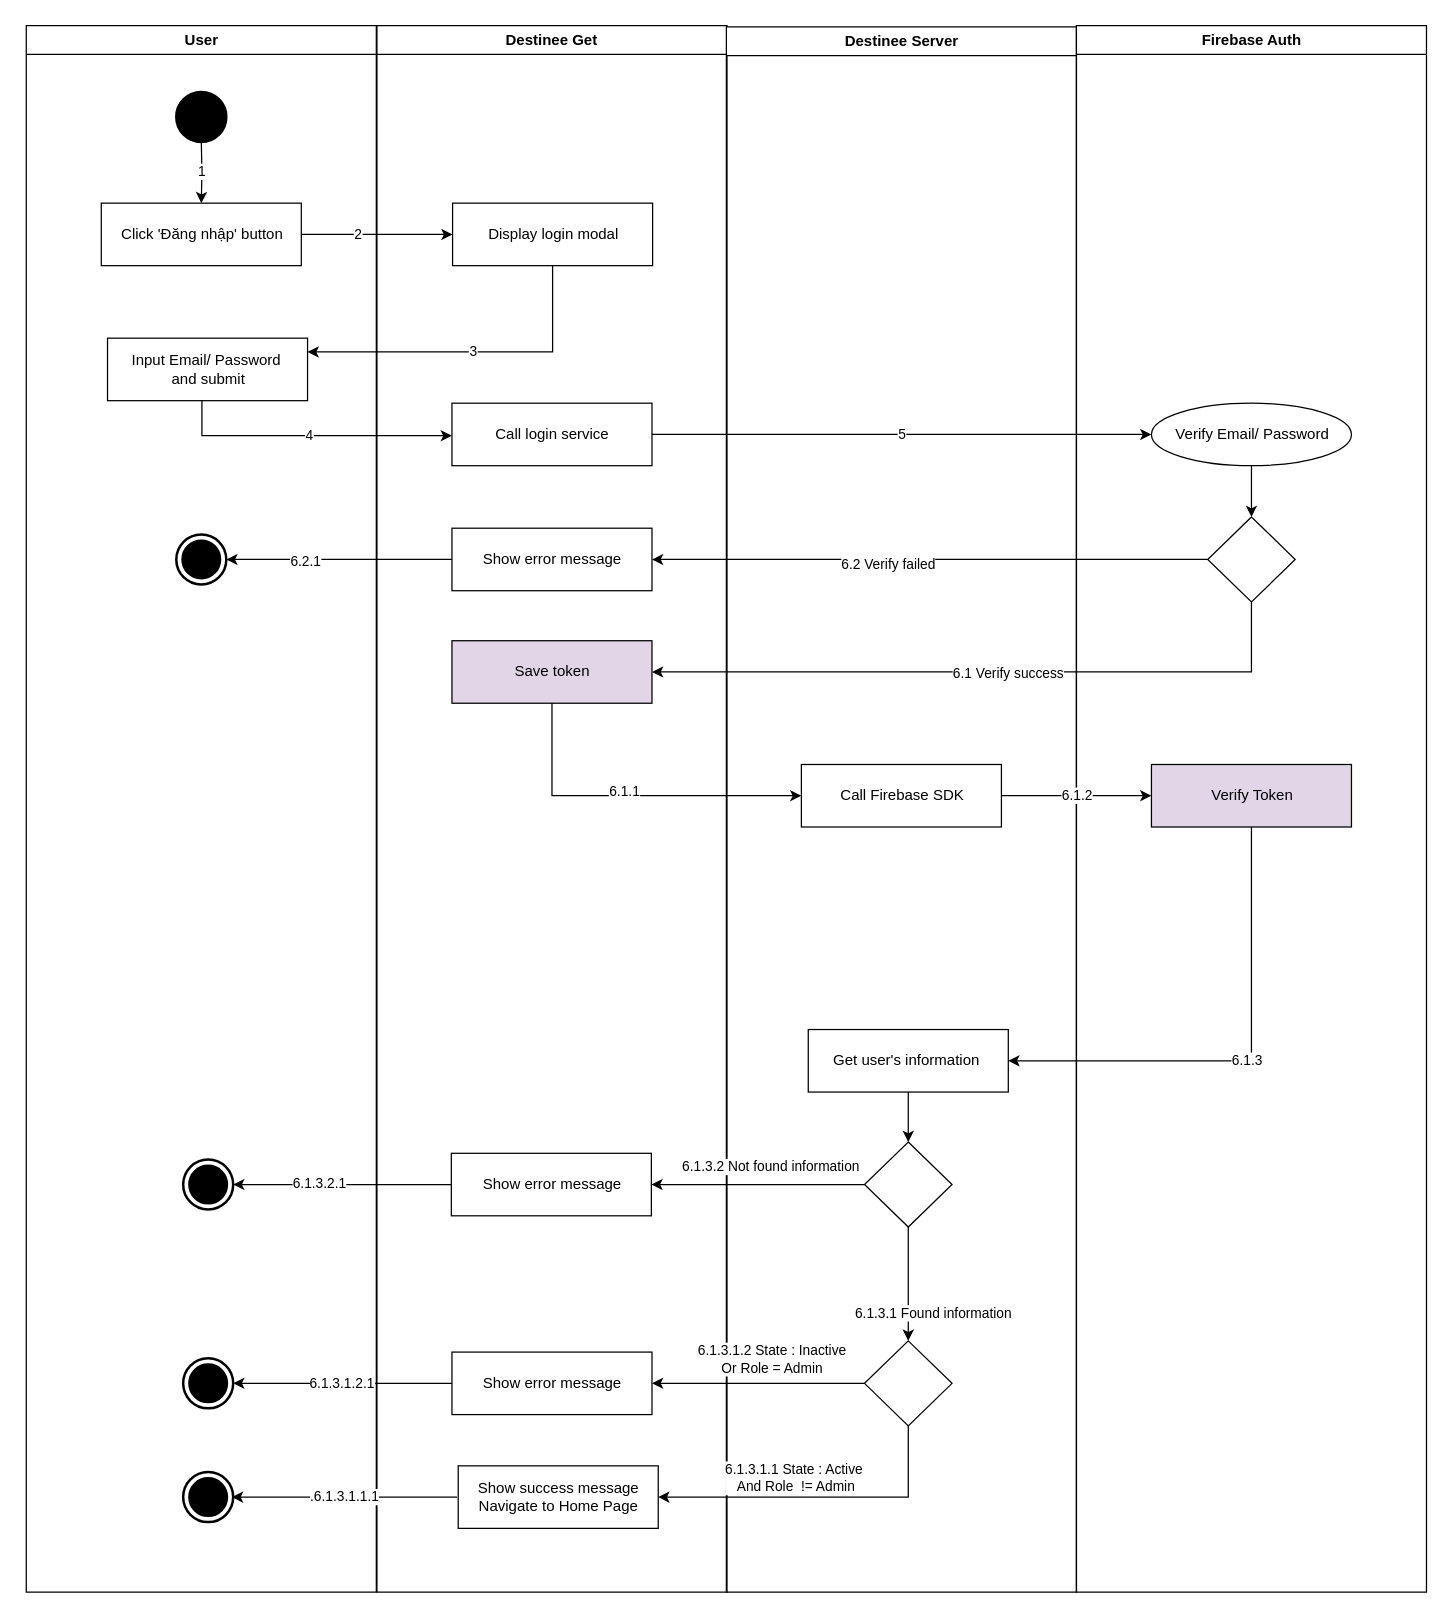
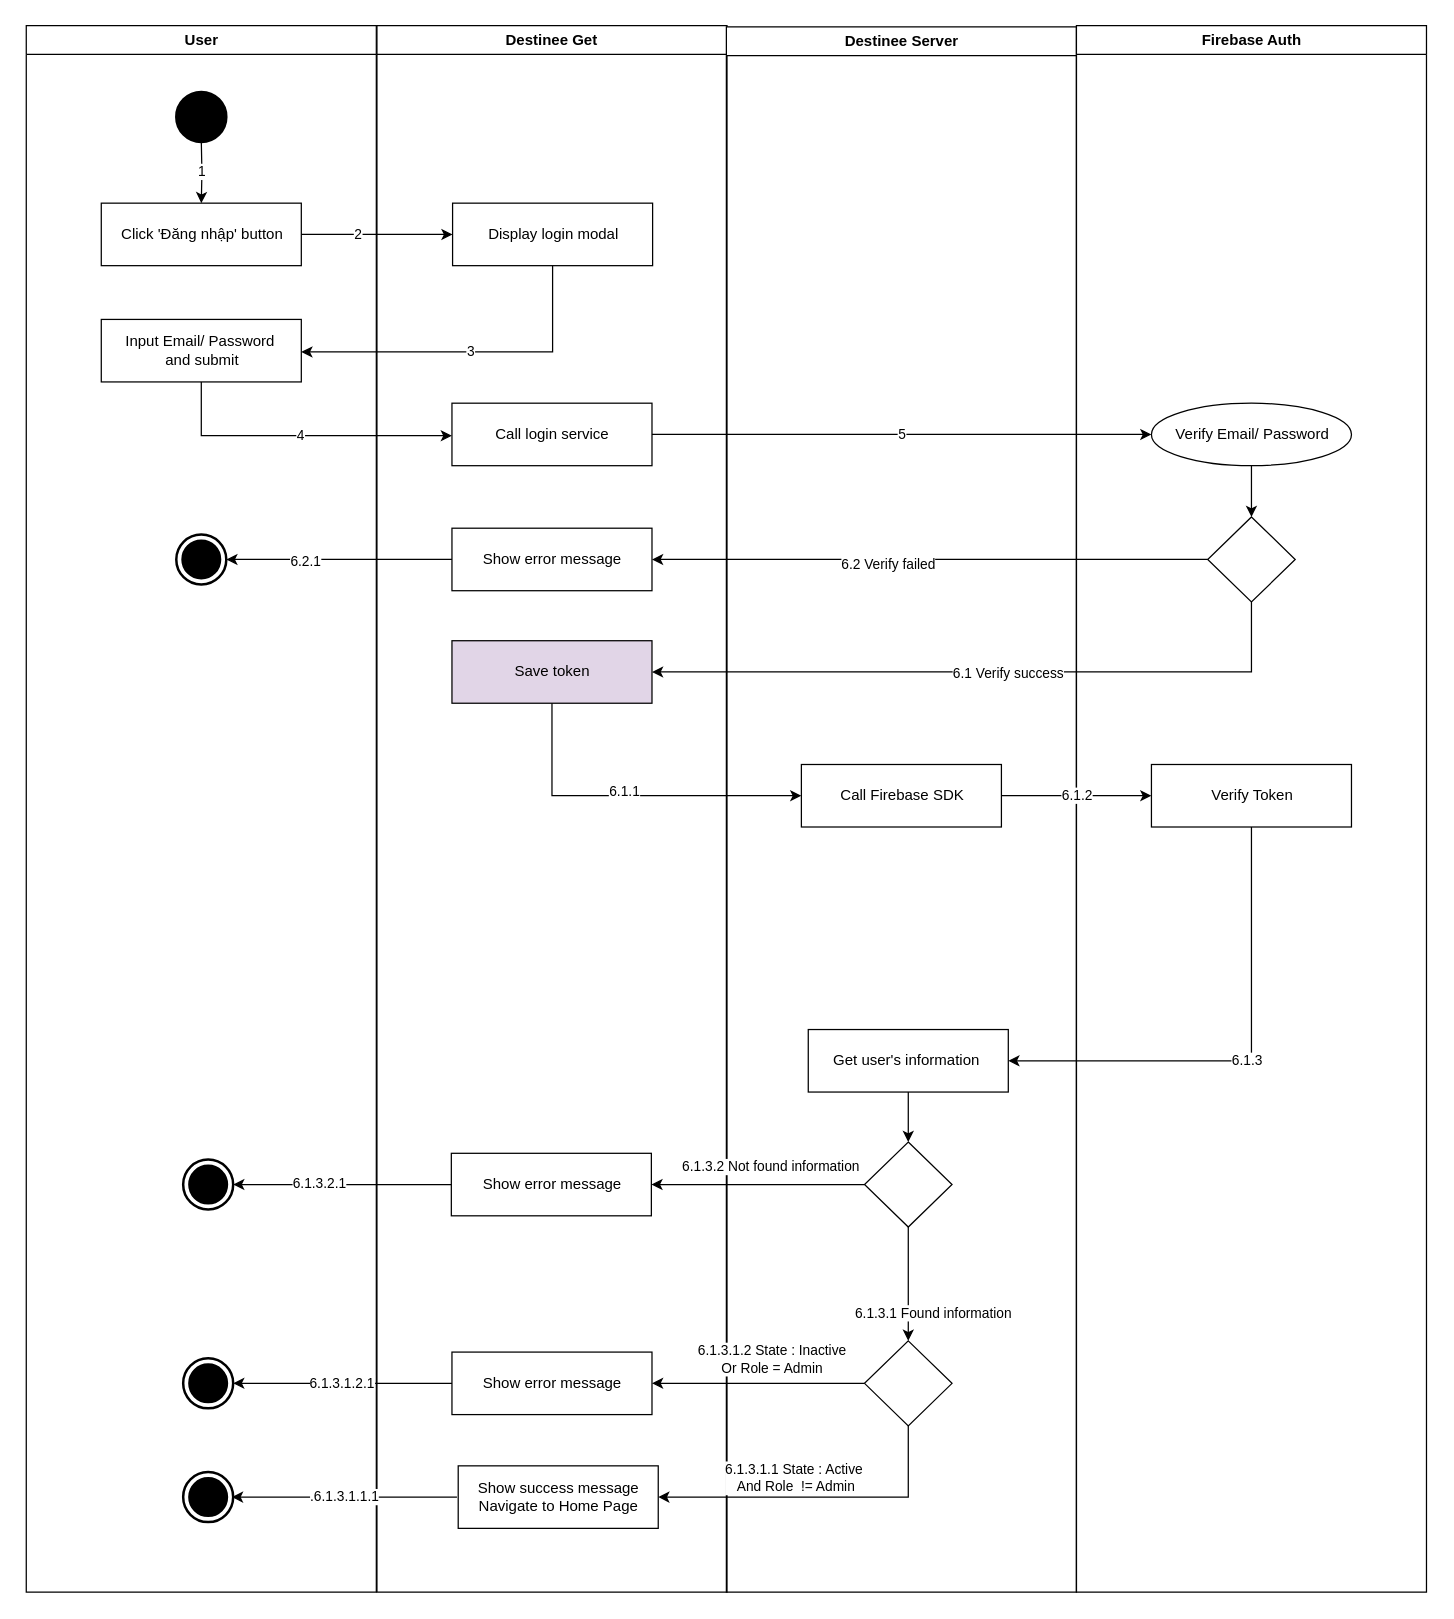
  <mxCell id="0" />
  <mxCell id="1" parent="0" />
  <mxCell id="2" value="User" style="swimlane;whiteSpace=wrap" parent="1" vertex="1"><mxGeometry x="20.5" y="20" width="280" height="1253" as="geometry" /></mxCell>
  <mxCell id="3" value="1" style="edgeStyle=orthogonalEdgeStyle;rounded=0;orthogonalLoop=1;jettySize=auto;html=1;exitX=0.5;exitY=1;exitDx=0;exitDy=0;exitPerimeter=0;" parent="2" target="4" edge="1"><mxGeometry relative="1" as="geometry"><mxPoint x="140" y="92" as="sourcePoint" /></mxGeometry></mxCell>
  <mxCell id="4" value="Click 'Đăng nhập' button" style="html=1;dashed=0;whitespace=wrap;" parent="2" vertex="1"><mxGeometry x="60" y="142" width="160" height="50" as="geometry" /></mxCell>
- <mxCell id="5" value="Input Email/ Password&amp;nbsp;&lt;br&gt;and submit" style="html=1;dashed=0;whitespace=wrap;" parent="2" vertex="1"><mxGeometry x="65" y="250" width="160" height="50" as="geometry" /></mxCell>
+ <mxCell id="5" value="Input Email/ Password&amp;nbsp;&lt;br&gt;and submit" style="html=1;dashed=0;whitespace=wrap;" parent="2" vertex="1"><mxGeometry x="60" y="235" width="160" height="50" as="geometry" /></mxCell>
  <mxCell id="6" value="" style="html=1;shape=mxgraph.sysml.actFinal;strokeWidth=2;verticalLabelPosition=bottom;verticalAlignment=top;" parent="2" vertex="1"><mxGeometry x="120" y="407" width="40" height="40" as="geometry" /></mxCell>
  <mxCell id="7" value="" style="shape=ellipse;html=1;fillColor=#000000;strokeWidth=2;verticalLabelPosition=bottom;verticalAlignment=top;perimeter=ellipsePerimeter;" parent="2" vertex="1"><mxGeometry x="120" y="53" width="40" height="40" as="geometry" /></mxCell>
  <mxCell id="8" value="" style="html=1;shape=mxgraph.sysml.actFinal;strokeWidth=2;verticalLabelPosition=bottom;verticalAlignment=top;" parent="2" vertex="1"><mxGeometry x="125.5" y="907" width="40" height="40" as="geometry" /></mxCell>
  <mxCell id="9" value="" style="html=1;shape=mxgraph.sysml.actFinal;strokeWidth=2;verticalLabelPosition=bottom;verticalAlignment=top;" parent="2" vertex="1"><mxGeometry x="125.5" y="1157" width="40" height="40" as="geometry" /></mxCell>
  <mxCell id="10" style="edgeStyle=orthogonalEdgeStyle;rounded=0;orthogonalLoop=1;jettySize=auto;html=1;exitX=0.5;exitY=1;exitDx=0;exitDy=0;exitPerimeter=0;" parent="2" source="9" target="9" edge="1"><mxGeometry relative="1" as="geometry" /></mxCell>
  <mxCell id="11" value="" style="html=1;shape=mxgraph.sysml.actFinal;strokeWidth=2;verticalLabelPosition=bottom;verticalAlignment=top;" parent="2" vertex="1"><mxGeometry x="125.5" y="1066" width="40" height="40" as="geometry" /></mxCell>
  <mxCell id="12" value="Destinee Get" style="swimlane;whiteSpace=wrap" parent="1" vertex="1"><mxGeometry x="301" y="20" width="280" height="1253" as="geometry" /></mxCell>
  <mxCell id="13" value="Display login modal" style="html=1;dashed=0;whitespace=wrap;" parent="12" vertex="1"><mxGeometry x="60.5" y="142" width="160" height="50" as="geometry" /></mxCell>
  <mxCell id="14" value="Call login service" style="html=1;dashed=0;whitespace=wrap;" parent="12" vertex="1"><mxGeometry x="60" y="302" width="160" height="50" as="geometry" /></mxCell>
  <mxCell id="15" value="Show error message" style="html=1;dashed=0;whitespace=wrap;" parent="12" vertex="1"><mxGeometry x="60" y="402" width="160" height="50" as="geometry" /></mxCell>
  <mxCell id="16" value="Save token" style="html=1;dashed=0;whitespace=wrap;fillColor=#e1d5e7;" parent="12" vertex="1"><mxGeometry x="60" y="492" width="160" height="50" as="geometry" /></mxCell>
  <mxCell id="17" value="Show error message" style="html=1;dashed=0;whitespace=wrap;" parent="12" vertex="1"><mxGeometry x="59.5" y="902" width="160" height="50" as="geometry" /></mxCell>
  <mxCell id="18" value="Show success message&lt;br&gt;Navigate to Home Page" style="html=1;dashed=0;whitespace=wrap;" parent="12" vertex="1"><mxGeometry x="65" y="1152" width="160" height="50" as="geometry" /></mxCell>
  <mxCell id="19" value="Show error message" style="html=1;dashed=0;whitespace=wrap;" parent="12" vertex="1"><mxGeometry x="60" y="1061" width="160" height="50" as="geometry" /></mxCell>
  <mxCell id="20" value="Destinee Server" style="swimlane;whiteSpace=wrap" parent="1" vertex="1"><mxGeometry x="580.5" y="21" width="280" height="1252" as="geometry" /></mxCell>
  <mxCell id="21" value="Call Firebase SDK" style="html=1;dashed=0;whitespace=wrap;" parent="20" vertex="1"><mxGeometry x="60" y="590" width="160" height="50" as="geometry" /></mxCell>
  <mxCell id="22" style="edgeStyle=orthogonalEdgeStyle;rounded=0;orthogonalLoop=1;jettySize=auto;html=1;exitX=0.5;exitY=1;exitDx=0;exitDy=0;entryX=0.5;entryY=0;entryDx=0;entryDy=0;" parent="20" source="23" target="25" edge="1"><mxGeometry relative="1" as="geometry" /></mxCell>
  <mxCell id="23" value="Get user's information&amp;nbsp;" style="html=1;dashed=0;whitespace=wrap;" parent="20" vertex="1"><mxGeometry x="65.5" y="802" width="160" height="50" as="geometry" /></mxCell>
  <mxCell id="24" value="6.1.3.1 Found information" style="edgeStyle=orthogonalEdgeStyle;rounded=0;orthogonalLoop=1;jettySize=auto;html=1;entryX=0.5;entryY=0;entryDx=0;entryDy=0;" parent="20" source="25" target="26" edge="1"><mxGeometry x="0.512" y="20" relative="1" as="geometry"><mxPoint x="145.559" y="1042" as="targetPoint" /><Array as="points"><mxPoint x="146" y="926" /></Array><mxPoint as="offset" /></mxGeometry></mxCell>
  <mxCell id="25" value="" style="rhombus;whiteSpace=wrap;html=1;" parent="20" vertex="1"><mxGeometry x="110.5" y="892" width="70" height="68" as="geometry" /></mxCell>
  <mxCell id="26" value="" style="rhombus;whiteSpace=wrap;html=1;" parent="20" vertex="1"><mxGeometry x="110.5" y="1051" width="70" height="68" as="geometry" /></mxCell>
  <mxCell id="27" value="Firebase Auth" style="swimlane;whiteSpace=wrap" parent="1" vertex="1"><mxGeometry x="860.5" y="20" width="280" height="1253" as="geometry" /></mxCell>
  <mxCell id="28" value="Verify Email/ Password" style="ellipse;html=1;dashed=0;whitespace=wrap;" parent="27" vertex="1"><mxGeometry x="60" y="302" width="160" height="50" as="geometry" /></mxCell>
  <mxCell id="29" value="" style="rhombus;whiteSpace=wrap;html=1;" parent="27" vertex="1"><mxGeometry x="105" y="393" width="70" height="68" as="geometry" /></mxCell>
  <mxCell id="30" value="" style="endArrow=classic;html=1;" parent="27" source="28" target="29" edge="1"><mxGeometry width="50" height="50" relative="1" as="geometry"><mxPoint x="-434.5" y="462" as="sourcePoint" /><mxPoint x="-384.5" y="412" as="targetPoint" /></mxGeometry></mxCell>
- <mxCell id="31" value="Verify Token" style="html=1;dashed=0;whitespace=wrap;fillColor=#e1d5e7;" parent="27" vertex="1"><mxGeometry x="60" y="591" width="160" height="50" as="geometry" /></mxCell>
+ <mxCell id="31" value="Verify Token" style="html=1;dashed=0;whitespace=wrap;" parent="27" vertex="1"><mxGeometry x="60" y="591" width="160" height="50" as="geometry" /></mxCell>
  <mxCell id="32" value="2" style="edgeStyle=orthogonalEdgeStyle;rounded=0;orthogonalLoop=1;jettySize=auto;html=1;exitX=1;exitY=0.5;exitDx=0;exitDy=0;" parent="1" source="4" target="13" edge="1"><mxGeometry x="-0.248" relative="1" as="geometry"><mxPoint as="offset" /></mxGeometry></mxCell>
  <mxCell id="33" value="3" style="edgeStyle=orthogonalEdgeStyle;rounded=0;orthogonalLoop=1;jettySize=auto;html=1;" parent="1" source="13" target="5" edge="1"><mxGeometry relative="1" as="geometry"><Array as="points"><mxPoint x="441" y="281" /></Array></mxGeometry></mxCell>
  <mxCell id="34" value="4" style="edgeStyle=orthogonalEdgeStyle;rounded=0;orthogonalLoop=1;jettySize=auto;html=1;" parent="1" source="5" target="14" edge="1"><mxGeometry relative="1" as="geometry"><Array as="points"><mxPoint x="161" y="348" /></Array></mxGeometry></mxCell>
  <mxCell id="35" value="5" style="edgeStyle=orthogonalEdgeStyle;rounded=0;orthogonalLoop=1;jettySize=auto;html=1;exitX=1;exitY=0.5;exitDx=0;exitDy=0;" parent="1" source="14" target="28" edge="1"><mxGeometry relative="1" as="geometry" /></mxCell>
  <mxCell id="36" style="edgeStyle=orthogonalEdgeStyle;rounded=0;orthogonalLoop=1;jettySize=auto;html=1;exitX=0;exitY=0.5;exitDx=0;exitDy=0;" parent="1" source="29" target="15" edge="1"><mxGeometry relative="1" as="geometry" /></mxCell>
  <mxCell id="37" value="6.2 Verify failed" style="edgeLabel;html=1;align=center;verticalAlign=middle;resizable=0;points=[];" parent="36" vertex="1" connectable="0"><mxGeometry x="0.152" y="3" relative="1" as="geometry"><mxPoint as="offset" /></mxGeometry></mxCell>
  <mxCell id="38" style="edgeStyle=orthogonalEdgeStyle;rounded=0;orthogonalLoop=1;jettySize=auto;html=1;exitX=0.5;exitY=1;exitDx=0;exitDy=0;entryX=1;entryY=0.5;entryDx=0;entryDy=0;" parent="1" source="29" target="16" edge="1"><mxGeometry relative="1" as="geometry" /></mxCell>
  <mxCell id="39" value="6.1 Verify success" style="edgeLabel;html=1;align=center;verticalAlign=middle;resizable=0;points=[];" parent="38" vertex="1" connectable="0"><mxGeometry x="-0.064" relative="1" as="geometry"><mxPoint as="offset" /></mxGeometry></mxCell>
  <mxCell id="40" value="6.1.2" style="edgeStyle=orthogonalEdgeStyle;rounded=0;orthogonalLoop=1;jettySize=auto;html=1;exitX=1;exitY=0.5;exitDx=0;exitDy=0;entryX=0;entryY=0.5;entryDx=0;entryDy=0;" parent="1" source="21" target="31" edge="1"><mxGeometry relative="1" as="geometry" /></mxCell>
  <mxCell id="41" value="6.1.3" style="edgeStyle=orthogonalEdgeStyle;rounded=0;orthogonalLoop=1;jettySize=auto;html=1;exitX=0.5;exitY=1;exitDx=0;exitDy=0;entryX=1;entryY=0.5;entryDx=0;entryDy=0;" parent="1" source="31" target="23" edge="1"><mxGeometry relative="1" as="geometry" /></mxCell>
  <mxCell id="42" value="6.1.3.2 Not found information" style="edgeStyle=orthogonalEdgeStyle;rounded=0;orthogonalLoop=1;jettySize=auto;html=1;exitX=0;exitY=0.5;exitDx=0;exitDy=0;entryX=1;entryY=0.5;entryDx=0;entryDy=0;" parent="1" source="25" target="17" edge="1"><mxGeometry x="-0.12" y="-14" relative="1" as="geometry"><mxPoint as="offset" /></mxGeometry></mxCell>
  <mxCell id="43" style="edgeStyle=orthogonalEdgeStyle;rounded=0;orthogonalLoop=1;jettySize=auto;html=1;" parent="1" source="17" target="8" edge="1"><mxGeometry relative="1" as="geometry" /></mxCell>
  <mxCell id="44" value="6.1.3.2.1" style="edgeLabel;html=1;align=center;verticalAlign=middle;resizable=0;points=[];" parent="43" vertex="1" connectable="0"><mxGeometry x="0.212" y="-2" relative="1" as="geometry"><mxPoint as="offset" /></mxGeometry></mxCell>
  <mxCell id="45" value=".6.1.3.1.1.1" style="edgeStyle=orthogonalEdgeStyle;rounded=0;orthogonalLoop=1;jettySize=auto;html=1;exitX=0;exitY=0.5;exitDx=0;exitDy=0;" parent="1" edge="1"><mxGeometry relative="1" as="geometry"><mxPoint x="365" y="1197" as="sourcePoint" /><mxPoint x="185" y="1197" as="targetPoint" /></mxGeometry></mxCell>
  <mxCell id="46" style="edgeStyle=orthogonalEdgeStyle;rounded=0;orthogonalLoop=1;jettySize=auto;html=1;" parent="1" source="15" target="6" edge="1"><mxGeometry relative="1" as="geometry" /></mxCell>
  <mxCell id="47" value="6.2.1" style="edgeLabel;html=1;align=center;verticalAlign=middle;resizable=0;points=[];" parent="46" vertex="1" connectable="0"><mxGeometry x="0.302" y="1" relative="1" as="geometry"><mxPoint as="offset" /></mxGeometry></mxCell>
  <mxCell id="48" style="edgeStyle=orthogonalEdgeStyle;rounded=0;orthogonalLoop=1;jettySize=auto;html=1;exitX=0.5;exitY=1;exitDx=0;exitDy=0;entryX=1;entryY=0.5;entryDx=0;entryDy=0;" parent="1" source="26" target="18" edge="1"><mxGeometry relative="1" as="geometry" /></mxCell>
  <mxCell id="49" value="6.1.3.1.1 State : Active&amp;nbsp;&lt;br&gt;And Role&amp;nbsp; != Admin" style="edgeLabel;html=1;align=center;verticalAlign=middle;resizable=0;points=[];" parent="48" vertex="1" connectable="0"><mxGeometry x="0.328" y="-1" relative="1" as="geometry"><mxPoint x="23.47" y="-14.03" as="offset" /></mxGeometry></mxCell>
  <mxCell id="50" style="edgeStyle=orthogonalEdgeStyle;rounded=0;orthogonalLoop=1;jettySize=auto;html=1;exitX=0;exitY=0.5;exitDx=0;exitDy=0;" parent="1" source="26" target="19" edge="1"><mxGeometry relative="1" as="geometry" /></mxCell>
  <mxCell id="51" value="6.1.3.1.2 State : Inactive &lt;br&gt;Or Role = Admin" style="edgeLabel;html=1;align=center;verticalAlign=middle;resizable=0;points=[];" parent="50" vertex="1" connectable="0"><mxGeometry x="0.298" relative="1" as="geometry"><mxPoint x="35.59" y="-20" as="offset" /></mxGeometry></mxCell>
  <mxCell id="52" value="6.1.3.1.2.1" style="edgeStyle=orthogonalEdgeStyle;rounded=0;orthogonalLoop=1;jettySize=auto;html=1;exitX=0;exitY=0.5;exitDx=0;exitDy=0;" parent="1" source="19" target="11" edge="1"><mxGeometry relative="1" as="geometry" /></mxCell>
  <mxCell id="53" style="edgeStyle=orthogonalEdgeStyle;rounded=0;orthogonalLoop=1;jettySize=auto;html=1;" parent="1" source="16" target="21" edge="1"><mxGeometry relative="1" as="geometry"><mxPoint x="441.5" y="602" as="targetPoint" /><Array as="points"><mxPoint x="441" y="636" /></Array></mxGeometry></mxCell>
  <mxCell id="54" value="6.1.1" style="edgeLabel;html=1;align=center;verticalAlign=middle;resizable=0;points=[];" parent="53" vertex="1" connectable="0"><mxGeometry x="-0.033" y="4" relative="1" as="geometry"><mxPoint x="-1" as="offset" /></mxGeometry></mxCell>
